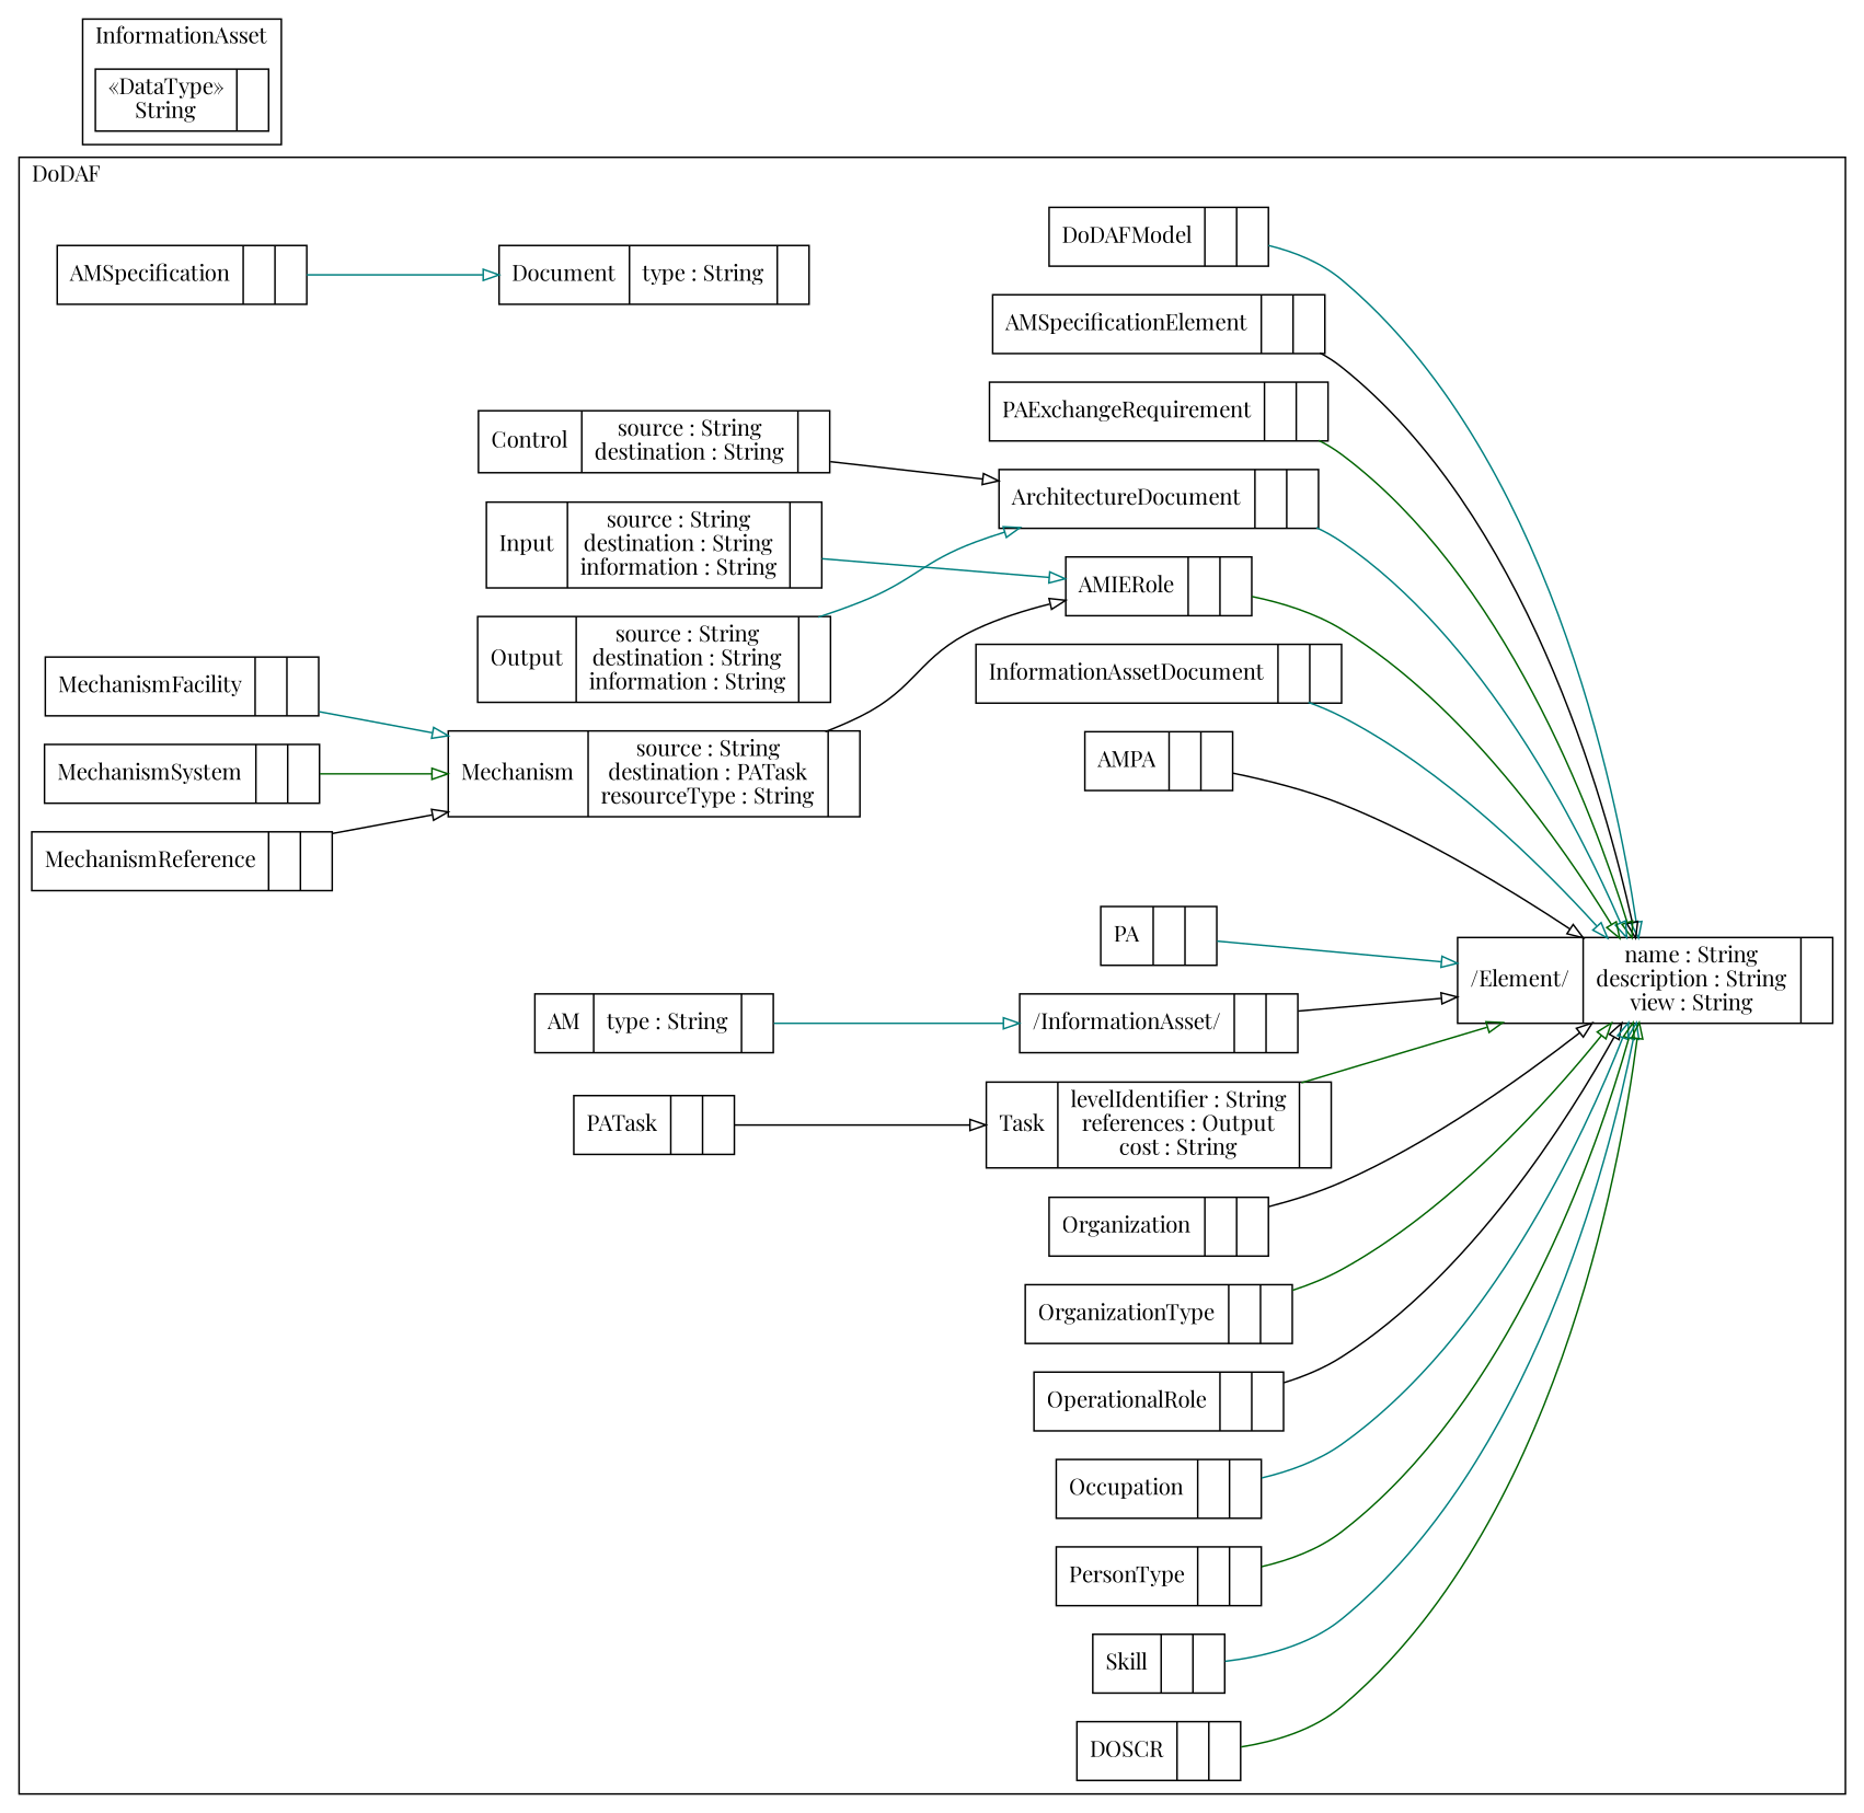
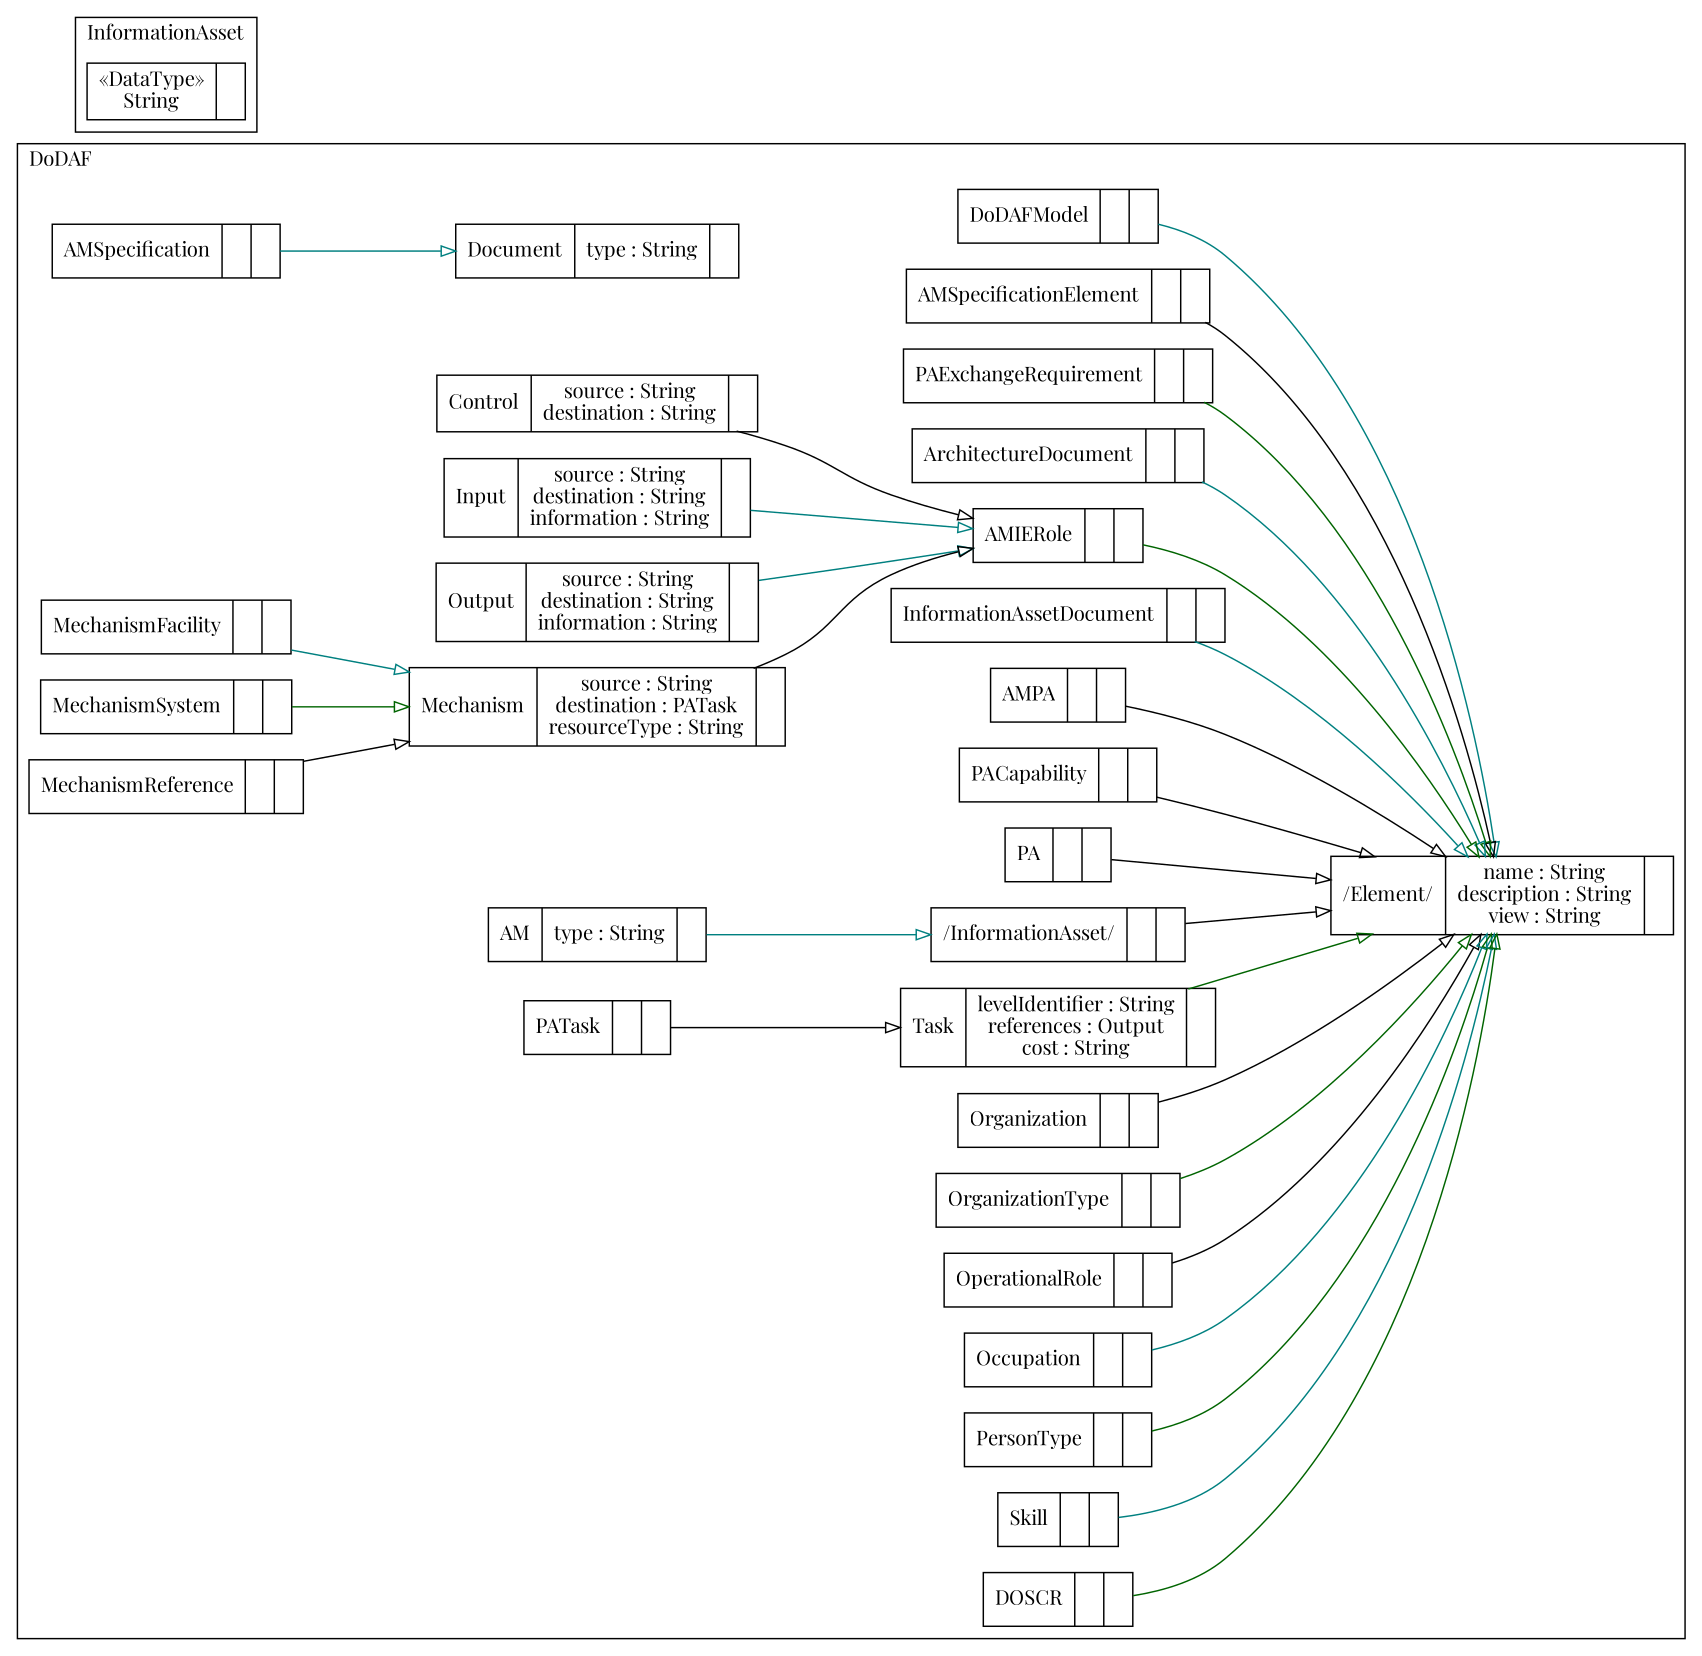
  digraph {
    compound=true
    fontname="Playfair Display"
    labeljust=l
    labelloc=t
    nodeSep=0.75
    rankdir=LR
    node [fontname="Playfair Display" shape=record]
    edge [arrowhead=onormal color=teal constraint=true fontname="Playfair Display" group=Element minlen=2]
    n1 [label="{/Element/|name : String\ndescription : String\nview : String| }"]
    n2 [label="{DoDAFModel| | }"]
    n3 [label="{Document|type : String| }"]
    n4 [label="{AMSpecification| | }"]
    n5 [label="{AMSpecificationElement| | }"]
    n6 [label="{PAExchangeRequirement| | }"]
    n7 [label="{ArchitectureDocument| | }"]
    n8 [label="{AMIERole| | }"]
    n9 [label="{Control|source : String\ndestination : String| }"]
    n10 [label="{Input|source : String\ndestination : String\ninformation : String| }"]
    n11 [label="{Output|source : String\ndestination : String\ninformation : String| }"]
    n12 [label="{Mechanism|source : String\ndestination : PATask\nresourceType : String| }"]
    n13 [label="{MechanismSystem| | }"]
    n14 [label="{MechanismReference| | }"]
    n15 [label="{MechanismFacility| | }"]
    n16 [label="{InformationAssetDocument| | }"]
    n17 [label="{AMPA| | }"]
+   n18 [label="{PACapability| | }"]
    n19 [label="{PA| | }"]
    n20 [label="{AM|type : String| }"]
    n21 [label="{/InformationAsset/| | }"]
    n22 [label="{Task|levelIdentifier : String\nreferences : Output\ncost : String| }"]
    n23 [label="{PATask| | }"]
    n24 [label="{Organization| | }"]
    n25 [label="{OrganizationType| | }"]
    n26 [label="{OperationalRole| | }"]
    n27 [label="{Occupation| | }"]
    n28 [label="{PersonType| | }"]
    n29 [label="{Skill| | }"]
    n30 [label="{DOSCR| | }"]
    n31 [label="{&#171;DataType&#187;\nString|}"]
    subgraph cluster_1 {
      color=black
      label=DoDAF
      n1
      n2
      n3
      n4
      n5
      n6
      n7
      n8
      n9
      n10
      n11
      n12
      n13
      n14
      n15
      n16
      n17
+     n18
      n19
      n20
      n21
      n22
      n23
      n24
      n25
      n26
      n27
      n28
      n29
      n30
    }
    subgraph cluster_2 {
      color=black
      label=InformationAsset
      n31
    }
    n2 -> n1
    n4 -> n3 [group=Document]
    n5 -> n1 [color=black]
    n6 -> n1 [color=darkgreen]
    n7 -> n1
    n8 -> n1 [color=darkgreen]
-   n9 -> n7 [color=black group=AMIERole]
+   n9 -> n8 [color=black group=AMIERole]
    n10 -> n8 [group=AMIERole]
-   n11 -> n7 [group=AMIERole]
+   n11 -> n8 [group=AMIERole]
    n12 -> n8 [color=black group=AMIERole]
    n13 -> n12 [color=darkgreen group=Mechanism]
    n14 -> n12 [color=black group=Mechanism]
    n15 -> n12 [group=Mechanism]
    n16 -> n1
    n17 -> n1 [color=black]
-   n19 -> n1
+   n18 -> n1 [color=black]
+   n19 -> n1 [color=black]
    n20 -> n21 [group=InformationAsset]
    n21 -> n1 [color=black]
    n22 -> n1 [color=darkgreen]
    n23 -> n22 [color=black group=Task]
    n24 -> n1 [color=black]
    n25 -> n1 [color=darkgreen]
    n26 -> n1 [color=black]
    n27 -> n1
    n28 -> n1 [color=darkgreen]
    n29 -> n1
    n30 -> n1 [color=darkgreen]
  }
